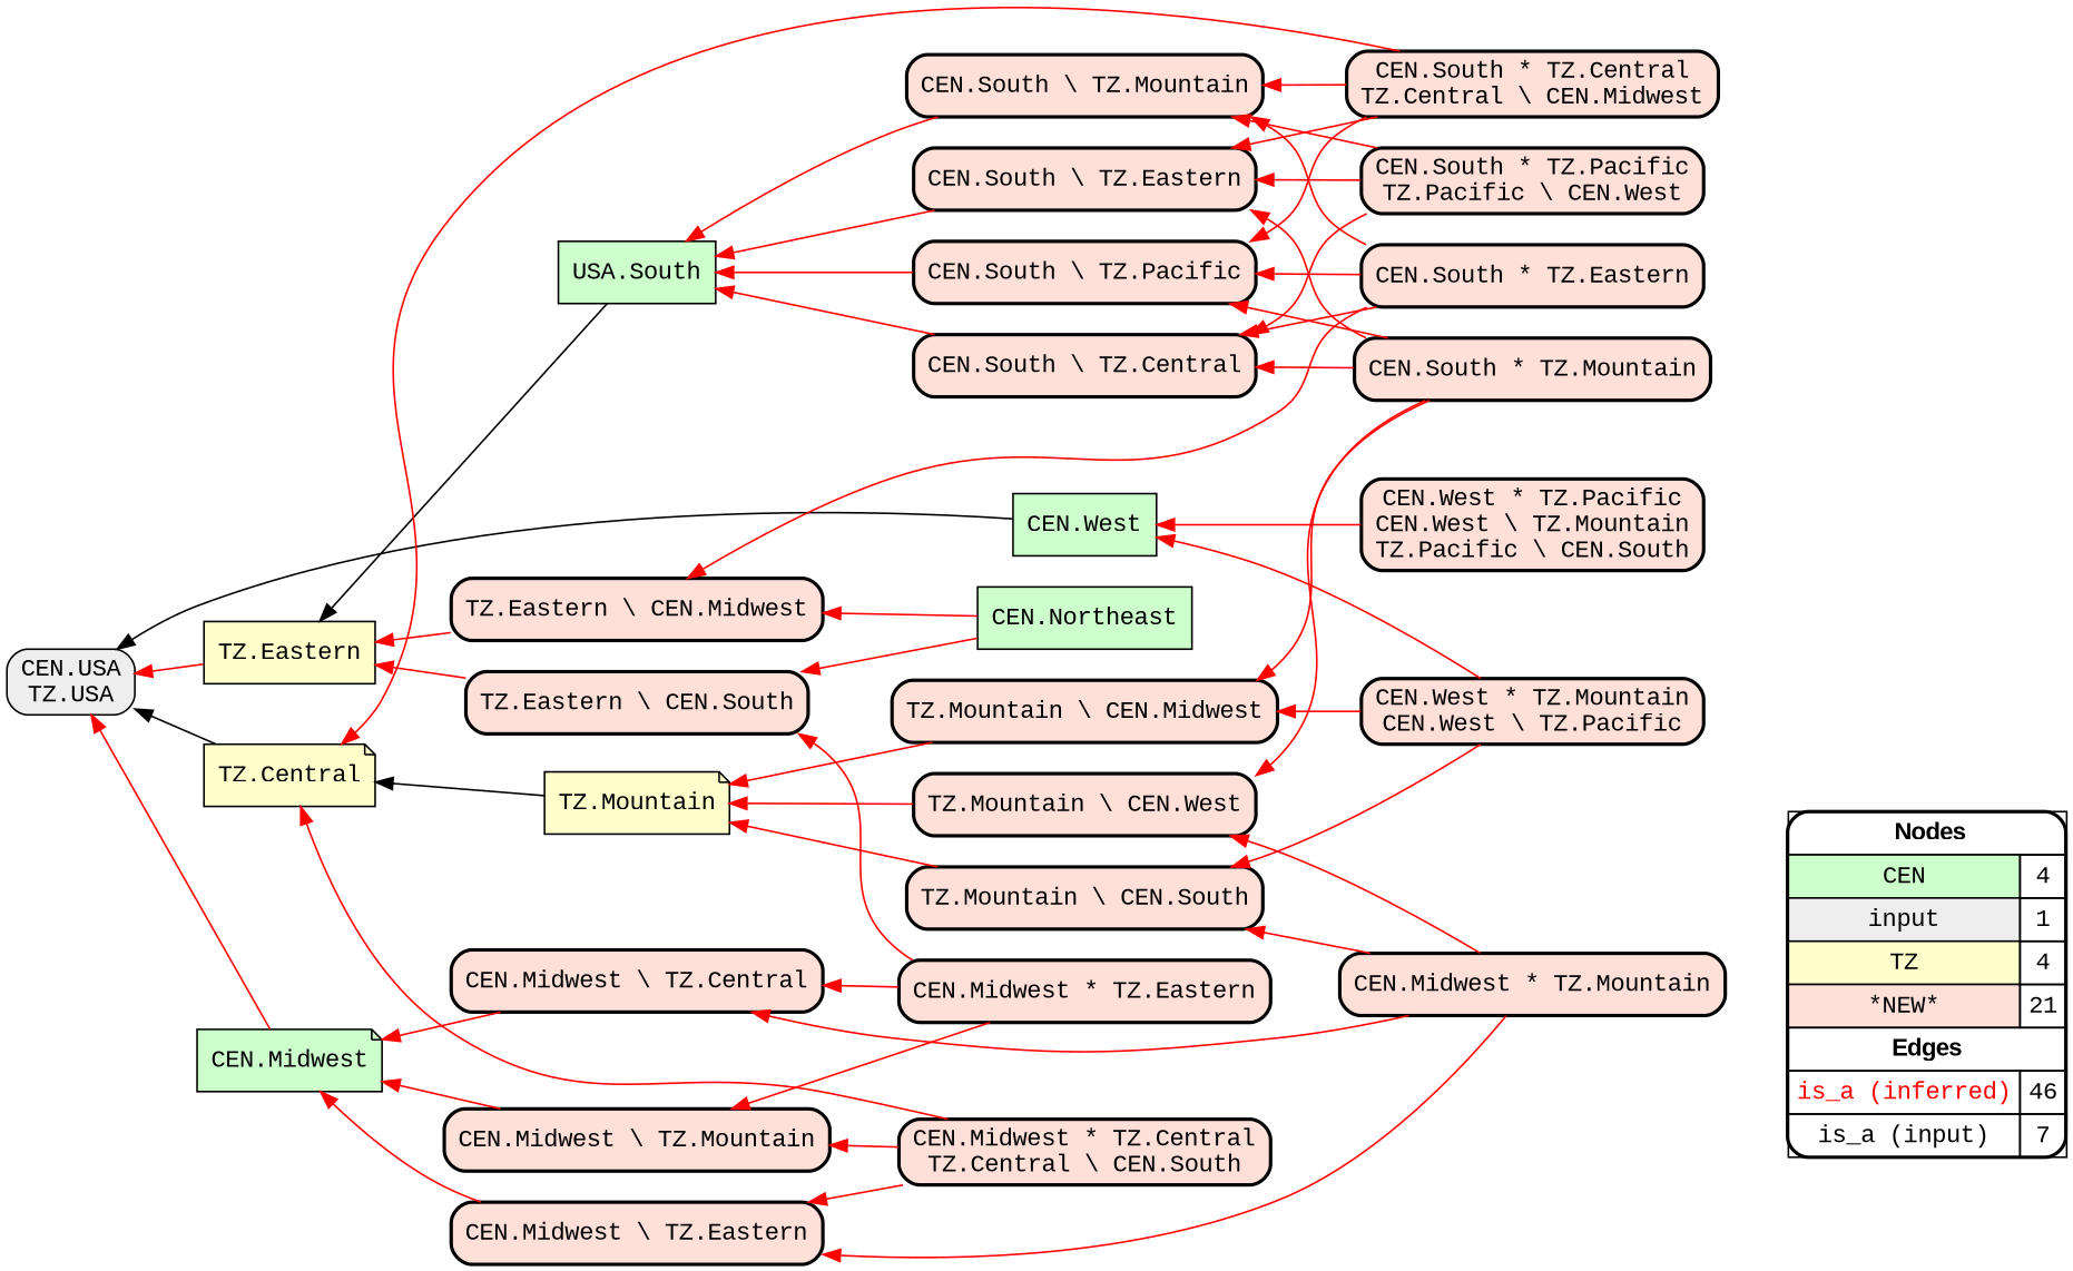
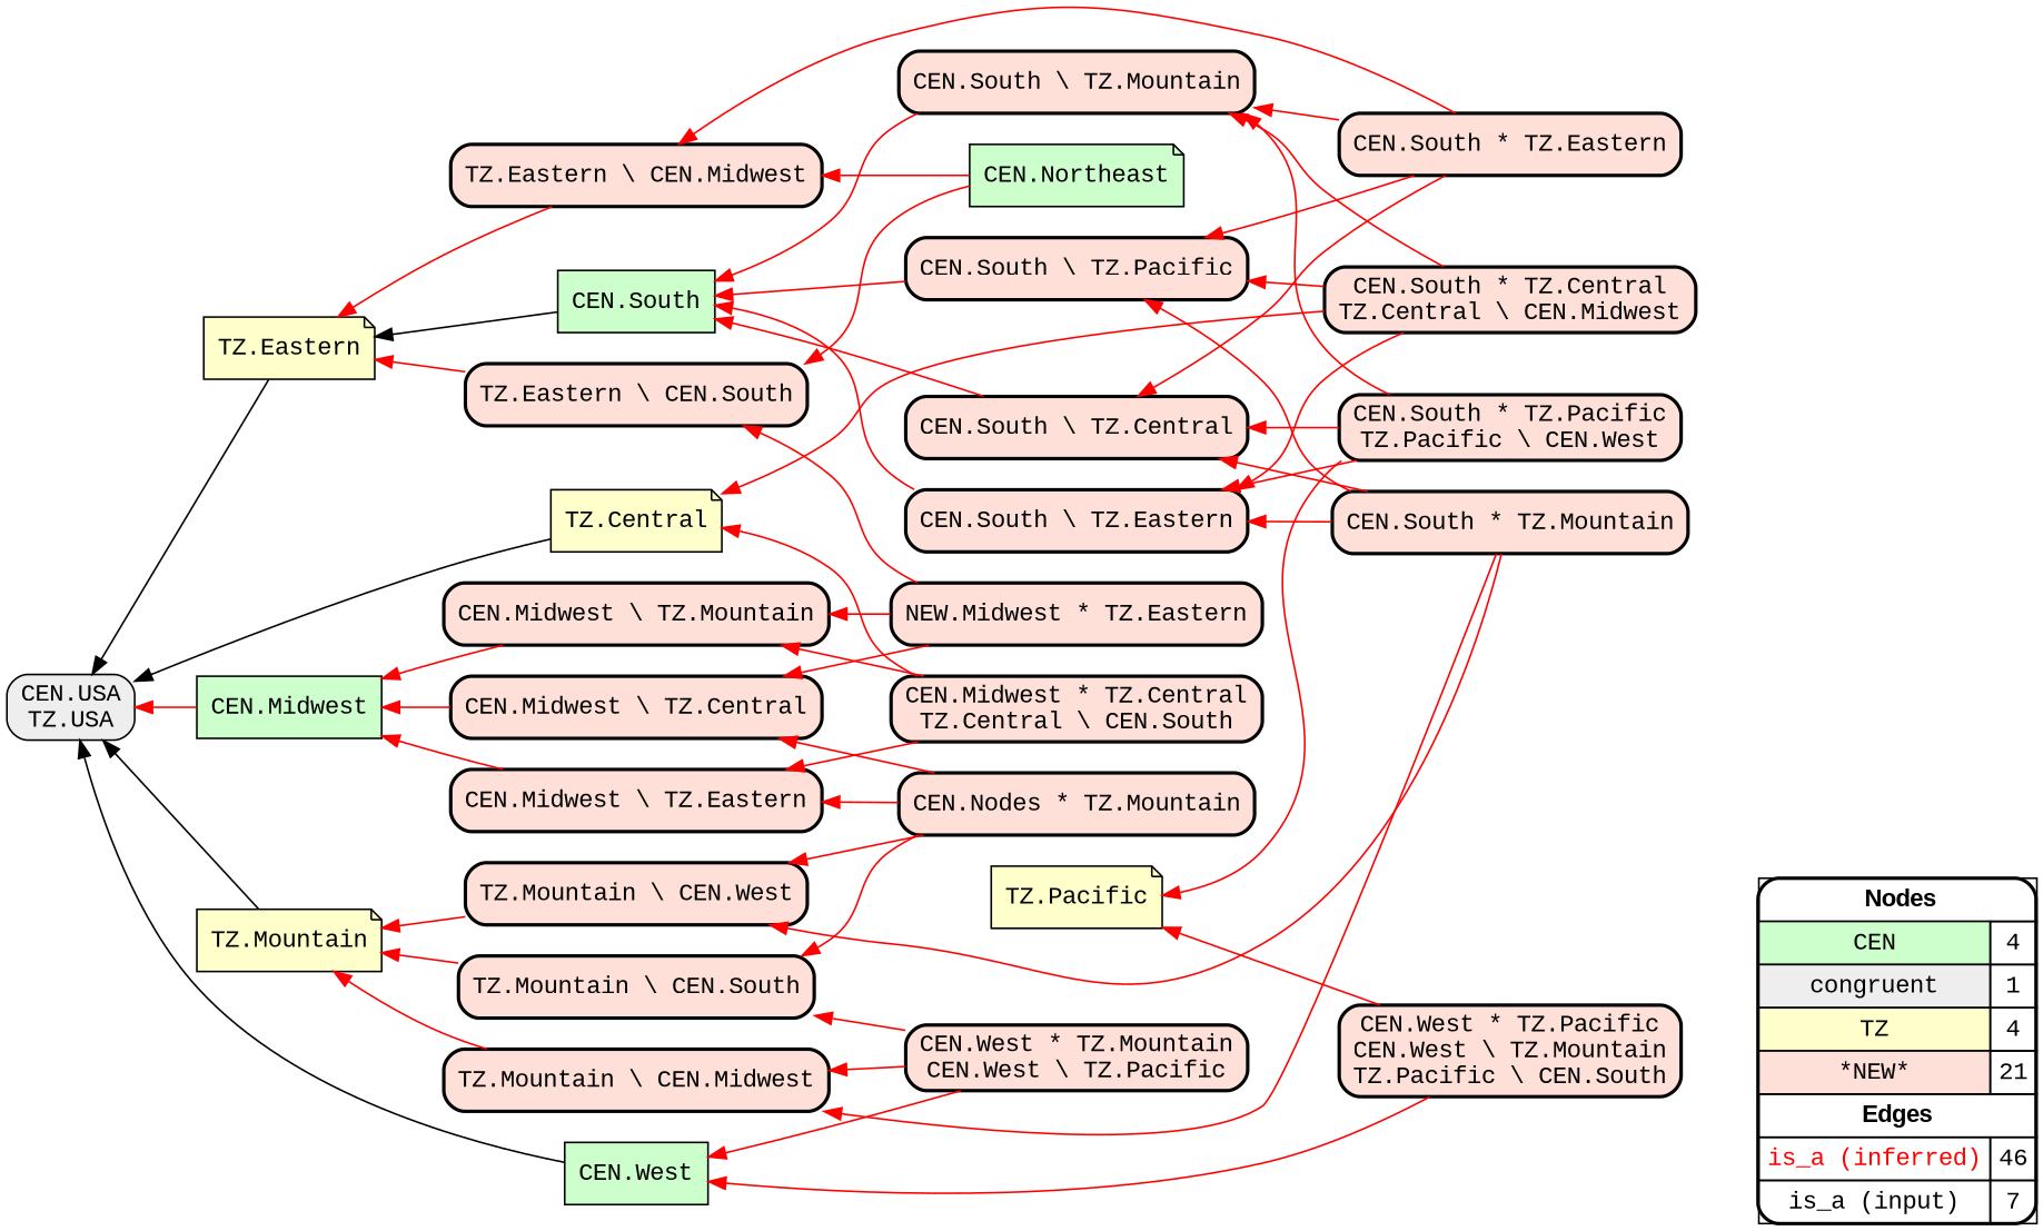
  digraph {
    fontname="Liberation Mono"
    rankdir=RL
    node [fillcolor="#FFE0D8" fontname="Liberation Mono" shape=box style="filled,rounded,bold"]
    edge [arrowhead=normal color="#FF0000" constraint=true fontname="Liberation Mono" penwidth=1 style=solid]
-   n1 [fillcolor=white label=<   <TABLE BORDER="0" CELLBORDER="1" CELLSPACING="0" CELLPADDING="4">  <TR> <TD COLSPAN="2"><font face="Arial Black"> Nodes</font></TD> </TR>  <TR>   <TD bgcolor="#CCFFCC" fontname="helvetica">CEN</TD>   <TD>4</TD>   </TR>  <TR>   <TD bgcolor="#EEEEEE" fontname="helvetica">input</TD>   <TD>1</TD>   </TR>  <TR>   <TD bgcolor="#FFFFCC" fontname="helvetica">TZ</TD>   <TD>4</TD>   </TR>  <TR>   <TD bgcolor="#FFE0D8" fontname="helvetica">*NEW*</TD>   <TD>21</TD>   </TR>  <TR> <TD COLSPAN="2"><font face = "Arial Black"> Edges </font></TD> </TR>  <TR>   <TD><font color ="#FF0000">is_a (inferred)</font></TD><TD>46</TD> </TR> <TR>   <TD><font color ="#000000">is_a (input)</font></TD><TD>7</TD> </TR> </TABLE>   > margin=0]
-   "CEN.Midwest" [fillcolor="#CCFFCC" shape=note style=filled]
+   n1 [fillcolor=white label=<   <TABLE BORDER="0" CELLBORDER="1" CELLSPACING="0" CELLPADDING="4">  <TR> <TD COLSPAN="2"><font face="Arial Black"> Nodes</font></TD> </TR>  <TR>   <TD bgcolor="#CCFFCC" fontname="helvetica">CEN</TD>   <TD>4</TD>   </TR>  <TR>   <TD bgcolor="#EEEEEE" fontname="helvetica">congruent</TD>   <TD>1</TD>   </TR>  <TR>   <TD bgcolor="#FFFFCC" fontname="helvetica">TZ</TD>   <TD>4</TD>   </TR>  <TR>   <TD bgcolor="#FFE0D8" fontname="helvetica">*NEW*</TD>   <TD>21</TD>   </TR>  <TR> <TD COLSPAN="2"><font face = "Arial Black"> Edges </font></TD> </TR>  <TR>   <TD><font color ="#FF0000">is_a (inferred)</font></TD><TD>46</TD> </TR> <TR>   <TD><font color ="#000000">is_a (input)</font></TD><TD>7</TD> </TR> </TABLE>   > margin=0]
+   "CEN.Midwest" [fillcolor="#CCFFCC" style=filled]
    "CEN.USA\nTZ.USA" [fillcolor="#EEEEEE" style="filled,rounded"]
    "CEN.West" [fillcolor="#CCFFCC" style=filled]
-   "CEN.Northeast" [fillcolor="#CCFFCC" style=filled]
+   "CEN.Northeast" [fillcolor="#CCFFCC" shape=note style=filled]
    "TZ.Eastern \\ CEN.Midwest"
    "TZ.Eastern \\ CEN.South"
-   "TZ.Eastern" [fillcolor="#FFFFCC" style=filled]
-   "CEN.South" [fillcolor="#CCFFCC" style=filled label="USA.South"]
+   "TZ.Eastern" [fillcolor="#FFFFCC" shape=note style=filled]
+   "CEN.South" [fillcolor="#CCFFCC" style=filled]
+   "TZ.Pacific" [fillcolor="#FFFFCC" shape=note style=filled]
    "TZ.Mountain" [fillcolor="#FFFFCC" shape=note style=filled]
    "TZ.Central" [fillcolor="#FFFFCC" shape=note style=filled]
    "TZ.Mountain \\ CEN.South"
    "CEN.West * TZ.Mountain\nCEN.West \\ TZ.Pacific"
    "TZ.Mountain \\ CEN.Midwest"
    "CEN.Midwest * TZ.Central\nTZ.Central \\ CEN.South"
    "CEN.Midwest \\ TZ.Mountain"
    "CEN.Midwest \\ TZ.Eastern"
    "CEN.South * TZ.Eastern"
    "CEN.South \\ TZ.Pacific"
    "CEN.South \\ TZ.Mountain"
    "CEN.South \\ TZ.Central"
    "CEN.South \\ TZ.Eastern"
    "CEN.South * TZ.Mountain"
    "TZ.Mountain \\ CEN.West"
-   "CEN.Midwest * TZ.Eastern"
+   "CEN.Midwest * TZ.Eastern" [label="NEW.Midwest * TZ.Eastern"]
    "CEN.Midwest \\ TZ.Central"
    "CEN.South * TZ.Pacific\nTZ.Pacific \\ CEN.West"
-   "CEN.Midwest * TZ.Mountain"
+   "CEN.Midwest * TZ.Mountain" [label="CEN.Nodes * TZ.Mountain"]
    "CEN.West * TZ.Pacific\nCEN.West \\ TZ.Mountain\nTZ.Pacific \\ CEN.South"
    "CEN.South * TZ.Central\nTZ.Central \\ CEN.Midwest"
    subgraph sub_1 {
      rank=source
      n1
    }
    "CEN.Midwest" -> "CEN.USA\nTZ.USA"
    "CEN.West" -> "CEN.USA\nTZ.USA" [color="#000000"]
    "CEN.Northeast" -> "TZ.Eastern \\ CEN.Midwest"
    "CEN.Northeast" -> "TZ.Eastern \\ CEN.South"
    "TZ.Eastern \\ CEN.Midwest" -> "TZ.Eastern"
    "TZ.Eastern \\ CEN.South" -> "TZ.Eastern"
-   "TZ.Eastern" -> "CEN.USA\nTZ.USA"
+   "TZ.Eastern" -> "CEN.USA\nTZ.USA" [color="#000000"]
    "CEN.South" -> "TZ.Eastern" [color="#000000"]
-   "TZ.Mountain" -> "TZ.Central" [color="#000000"]
+   "TZ.Mountain" -> "CEN.USA\nTZ.USA" [color="#000000"]
    "TZ.Central" -> "CEN.USA\nTZ.USA" [color="#000000"]
    "TZ.Mountain \\ CEN.South" -> "TZ.Mountain"
    "CEN.West * TZ.Mountain\nCEN.West \\ TZ.Pacific" -> "CEN.West"
    "CEN.West * TZ.Mountain\nCEN.West \\ TZ.Pacific" -> "TZ.Mountain \\ CEN.South"
    "CEN.West * TZ.Mountain\nCEN.West \\ TZ.Pacific" -> "TZ.Mountain \\ CEN.Midwest"
    "TZ.Mountain \\ CEN.Midwest" -> "TZ.Mountain"
    "CEN.Midwest * TZ.Central\nTZ.Central \\ CEN.South" -> "TZ.Central"
    "CEN.Midwest * TZ.Central\nTZ.Central \\ CEN.South" -> "CEN.Midwest \\ TZ.Mountain"
    "CEN.Midwest * TZ.Central\nTZ.Central \\ CEN.South" -> "CEN.Midwest \\ TZ.Eastern"
    "CEN.Midwest \\ TZ.Mountain" -> "CEN.Midwest"
    "CEN.Midwest \\ TZ.Eastern" -> "CEN.Midwest"
    "CEN.South * TZ.Eastern" -> "TZ.Eastern \\ CEN.Midwest"
    "CEN.South * TZ.Eastern" -> "CEN.South \\ TZ.Pacific"
    "CEN.South * TZ.Eastern" -> "CEN.South \\ TZ.Mountain"
    "CEN.South * TZ.Eastern" -> "CEN.South \\ TZ.Central"
    "CEN.South \\ TZ.Pacific" -> "CEN.South"
    "CEN.South \\ TZ.Mountain" -> "CEN.South"
    "CEN.South \\ TZ.Central" -> "CEN.South"
    "CEN.South \\ TZ.Eastern" -> "CEN.South"
    "CEN.South * TZ.Mountain" -> "TZ.Mountain \\ CEN.Midwest"
    "CEN.South * TZ.Mountain" -> "CEN.South \\ TZ.Pacific"
    "CEN.South * TZ.Mountain" -> "CEN.South \\ TZ.Central"
    "CEN.South * TZ.Mountain" -> "CEN.South \\ TZ.Eastern"
    "CEN.South * TZ.Mountain" -> "TZ.Mountain \\ CEN.West"
    "TZ.Mountain \\ CEN.West" -> "TZ.Mountain"
    "CEN.Midwest * TZ.Eastern" -> "TZ.Eastern \\ CEN.South"
    "CEN.Midwest * TZ.Eastern" -> "CEN.Midwest \\ TZ.Mountain"
    "CEN.Midwest * TZ.Eastern" -> "CEN.Midwest \\ TZ.Central"
    "CEN.Midwest \\ TZ.Central" -> "CEN.Midwest"
+   "CEN.South * TZ.Pacific\nTZ.Pacific \\ CEN.West" -> "TZ.Pacific"
    "CEN.South * TZ.Pacific\nTZ.Pacific \\ CEN.West" -> "CEN.South \\ TZ.Mountain"
    "CEN.South * TZ.Pacific\nTZ.Pacific \\ CEN.West" -> "CEN.South \\ TZ.Central"
    "CEN.South * TZ.Pacific\nTZ.Pacific \\ CEN.West" -> "CEN.South \\ TZ.Eastern"
    "CEN.Midwest * TZ.Mountain" -> "TZ.Mountain \\ CEN.South"
    "CEN.Midwest * TZ.Mountain" -> "CEN.Midwest \\ TZ.Eastern"
    "CEN.Midwest * TZ.Mountain" -> "TZ.Mountain \\ CEN.West"
    "CEN.Midwest * TZ.Mountain" -> "CEN.Midwest \\ TZ.Central"
    "CEN.West * TZ.Pacific\nCEN.West \\ TZ.Mountain\nTZ.Pacific \\ CEN.South" -> "CEN.West"
+   "CEN.West * TZ.Pacific\nCEN.West \\ TZ.Mountain\nTZ.Pacific \\ CEN.South" -> "TZ.Pacific"
    "CEN.South * TZ.Central\nTZ.Central \\ CEN.Midwest" -> "TZ.Central"
    "CEN.South * TZ.Central\nTZ.Central \\ CEN.Midwest" -> "CEN.South \\ TZ.Pacific"
    "CEN.South * TZ.Central\nTZ.Central \\ CEN.Midwest" -> "CEN.South \\ TZ.Mountain"
    "CEN.South * TZ.Central\nTZ.Central \\ CEN.Midwest" -> "CEN.South \\ TZ.Eastern"
  }
